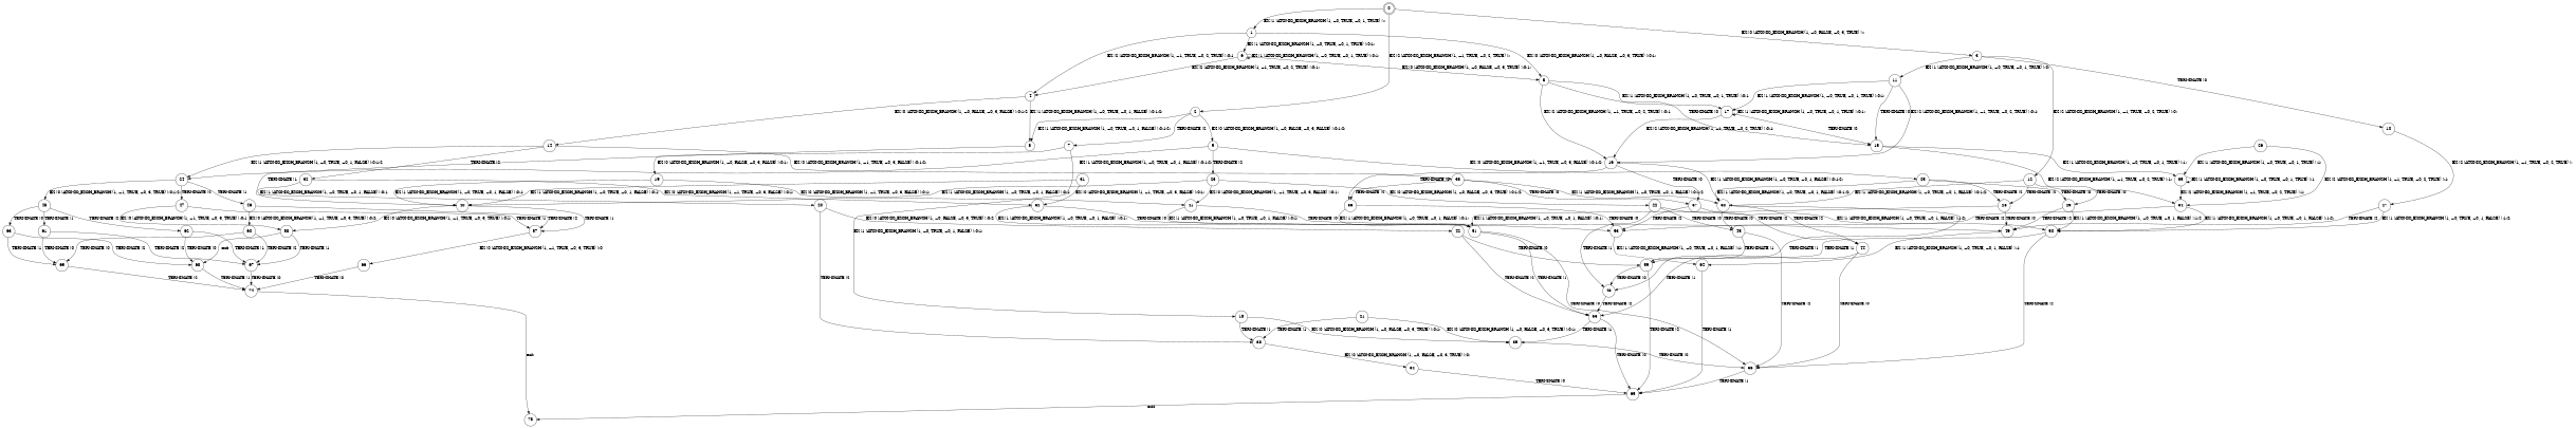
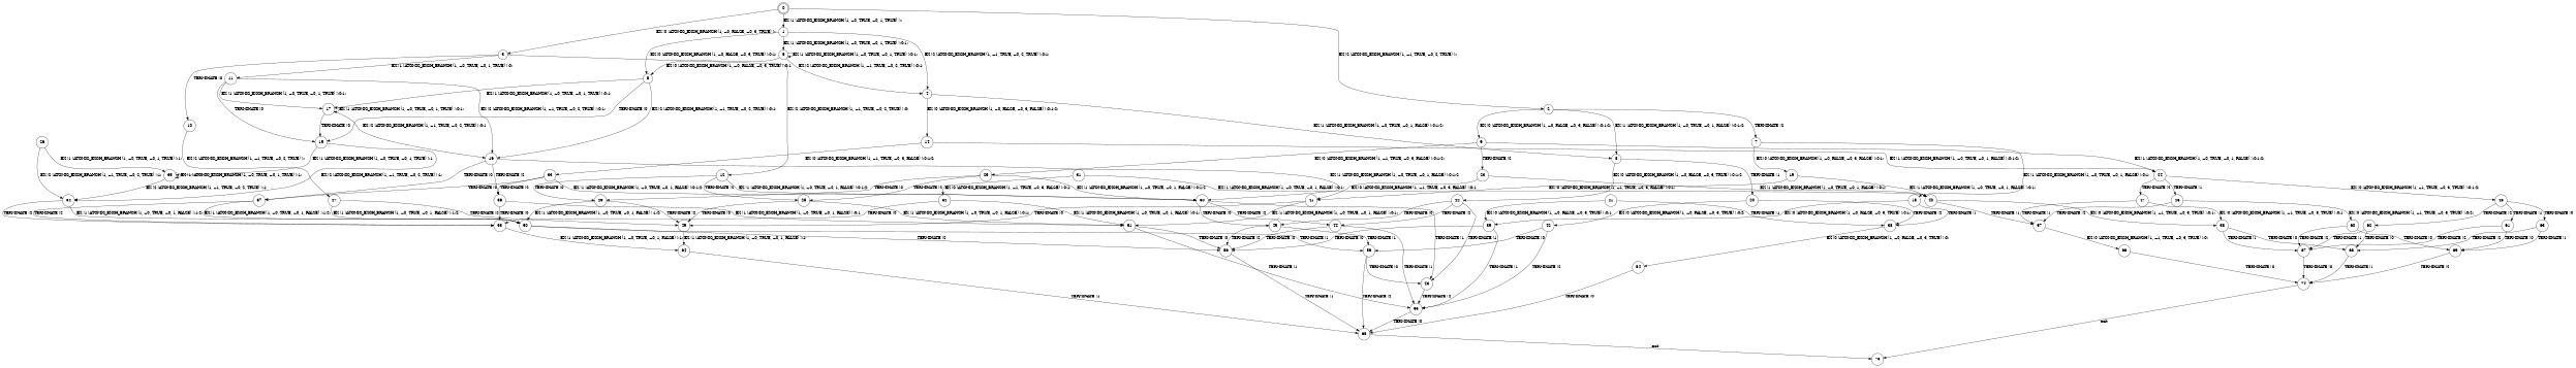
  digraph {
    node [shape=circle]
    0 [peripheries=2]
    1
    2
    3
    4
    5
    6
    7
    8
    9
    10
    11
    12
    14
    15
    16
    17
    18
    19
    20
    22
    23
    24
    25
    27
    28
    29
    30
-   32
    33
    34
    35
    36
    37
    38
    39
    40
    41
    42
    21
    43
    44
    45
    46
    47
    48
    26
    49
    50
    51
    31
    52
    53
    54
    55
    56
    57
    58
    59
    60
    61
    62
    63
    64
    65
    66
    67
    68
    69
    n70 [label=75]
    n71 [label=74]
    0 -> 1 [label="EX !1 !ATOMIC_EXCH_BRANCH (1, +0, TRUE, +0, 1, TRUE) !::"]
    0 -> 2 [label="EX !2 !ATOMIC_EXCH_BRANCH (1, +1, TRUE, +0, 2, TRUE) !::"]
    0 -> 3 [label="EX !0 !ATOMIC_EXCH_BRANCH (1, +0, FALSE, +0, 3, TRUE) !::"]
    1 -> 4 [label="EX !2 !ATOMIC_EXCH_BRANCH (1, +1, TRUE, +0, 2, TRUE) !:0:1:"]
    1 -> 5 [label="EX !0 !ATOMIC_EXCH_BRANCH (1, +0, FALSE, +0, 3, TRUE) !:0:1:"]
    1 -> 6 [label="EX !1 !ATOMIC_EXCH_BRANCH (1, +0, TRUE, +0, 1, TRUE) !:0:1:"]
    2 -> 7 [label="TERMINATE !2"]
    2 -> 8 [label="EX !1 !ATOMIC_EXCH_BRANCH (1, +0, TRUE, +0, 1, FALSE) !:0:1:2:"]
    2 -> 9 [label="EX !0 !ATOMIC_EXCH_BRANCH (1, +0, FALSE, +0, 3, FALSE) !:0:1:2:"]
    3 -> 10 [label="TERMINATE !0"]
    3 -> 11 [label="EX !1 !ATOMIC_EXCH_BRANCH (1, +0, TRUE, +0, 1, TRUE) !:0:"]
    3 -> 12 [label="EX !2 !ATOMIC_EXCH_BRANCH (1, +1, TRUE, +0, 2, TRUE) !:0:"]
    4 -> 8 [label="EX !1 !ATOMIC_EXCH_BRANCH (1, +0, TRUE, +0, 1, FALSE) !:0:1:2:"]
    4 -> 14 [label="EX !0 !ATOMIC_EXCH_BRANCH (1, +0, FALSE, +0, 3, FALSE) !:0:1:2:"]
    5 -> 15 [label="TERMINATE !0"]
    5 -> 16 [label="EX !2 !ATOMIC_EXCH_BRANCH (1, +1, TRUE, +0, 2, TRUE) !:0:1:"]
    5 -> 17 [label="EX !1 !ATOMIC_EXCH_BRANCH (1, +0, TRUE, +0, 1, TRUE) !:0:1:"]
    6 -> 4 [label="EX !2 !ATOMIC_EXCH_BRANCH (1, +1, TRUE, +0, 2, TRUE) !:0:1:"]
    6 -> 5 [label="EX !0 !ATOMIC_EXCH_BRANCH (1, +0, FALSE, +0, 3, TRUE) !:0:1:"]
    6 -> 6 [label="EX !1 !ATOMIC_EXCH_BRANCH (1, +0, TRUE, +0, 1, TRUE) !:0:1:"]
    7 -> 18 [label="EX !1 !ATOMIC_EXCH_BRANCH (1, +0, TRUE, +0, 1, FALSE) !:0:1:"]
    7 -> 19 [label="EX !0 !ATOMIC_EXCH_BRANCH (1, +0, FALSE, +0, 3, FALSE) !:0:1:"]
    8 -> 20 [label="TERMINATE !1"]
-   23 -> 22 [label="EX !0 !ATOMIC_EXCH_BRANCH (1, +0, FALSE, +0, 3, TRUE) !:0:1:2:"]
+   8 -> 22 [label="EX !0 !ATOMIC_EXCH_BRANCH (1, +0, FALSE, +0, 3, TRUE) !:0:1:2:"]
    9 -> 23 [label="TERMINATE !2"]
    9 -> 24 [label="EX !1 !ATOMIC_EXCH_BRANCH (1, +0, TRUE, +0, 1, FALSE) !:0:1:2:"]
    9 -> 25 [label="EX !0 !ATOMIC_EXCH_BRANCH (1, +1, TRUE, +0, 3, FALSE) !:0:1:2:"]
    10 -> 27 [label="EX !2 !ATOMIC_EXCH_BRANCH (1, +1, TRUE, +0, 2, TRUE) !::"]
    11 -> 15 [label="TERMINATE !0"]
    11 -> 16 [label="EX !2 !ATOMIC_EXCH_BRANCH (1, +1, TRUE, +0, 2, TRUE) !:0:1:"]
    11 -> 17 [label="EX !1 !ATOMIC_EXCH_BRANCH (1, +0, TRUE, +0, 1, TRUE) !:0:1:"]
    12 -> 28 [label="TERMINATE !2"]
    12 -> 29 [label="TERMINATE !0"]
    12 -> 30 [label="EX !1 !ATOMIC_EXCH_BRANCH (1, +0, TRUE, +0, 1, FALSE) !:0:1:2:"]
    14 -> 24 [label="EX !1 !ATOMIC_EXCH_BRANCH (1, +0, TRUE, +0, 1, FALSE) !:0:1:2:"]
-   14 -> 32 [label="TERMINATE !2"]
    14 -> 33 [label="EX !0 !ATOMIC_EXCH_BRANCH (1, +1, TRUE, +0, 3, FALSE) !:0:1:2:"]
    15 -> 34 [label="EX !2 !ATOMIC_EXCH_BRANCH (1, +1, TRUE, +0, 2, TRUE) !:1:"]
    15 -> 35 [label="EX !1 !ATOMIC_EXCH_BRANCH (1, +0, TRUE, +0, 1, TRUE) !:1:"]
    16 -> 30 [label="EX !1 !ATOMIC_EXCH_BRANCH (1, +0, TRUE, +0, 1, FALSE) !:0:1:2:"]
    16 -> 36 [label="TERMINATE !2"]
    16 -> 37 [label="TERMINATE !0"]
    17 -> 15 [label="TERMINATE !0"]
    17 -> 16 [label="EX !2 !ATOMIC_EXCH_BRANCH (1, +1, TRUE, +0, 2, TRUE) !:0:1:"]
    17 -> 17 [label="EX !1 !ATOMIC_EXCH_BRANCH (1, +0, TRUE, +0, 1, TRUE) !:0:1:"]
    18 -> 38 [label="TERMINATE !1"]
    18 -> 39 [label="EX !0 !ATOMIC_EXCH_BRANCH (1, +0, FALSE, +0, 3, TRUE) !:0:1:"]
    19 -> 40 [label="EX !1 !ATOMIC_EXCH_BRANCH (1, +0, TRUE, +0, 1, FALSE) !:0:1:"]
    19 -> 41 [label="EX !0 !ATOMIC_EXCH_BRANCH (1, +1, TRUE, +0, 3, FALSE) !:0:1:"]
    20 -> 38 [label="TERMINATE !2"]
    20 -> 42 [label="EX !0 !ATOMIC_EXCH_BRANCH (1, +0, FALSE, +0, 3, TRUE) !:0:2:"]
    22 -> 43 [label="TERMINATE !1"]
    22 -> 44 [label="TERMINATE !2"]
    22 -> 45 [label="TERMINATE !0"]
    23 -> 40 [label="EX !1 !ATOMIC_EXCH_BRANCH (1, +0, TRUE, +0, 1, FALSE) !:0:1:"]
    23 -> 41 [label="EX !0 !ATOMIC_EXCH_BRANCH (1, +1, TRUE, +0, 3, FALSE) !:0:1:"]
    24 -> 46 [label="TERMINATE !1"]
    24 -> 47 [label="TERMINATE !2"]
    24 -> 48 [label="EX !0 !ATOMIC_EXCH_BRANCH (1, +1, TRUE, +0, 3, TRUE) !:0:1:2:"]
    25 -> 28 [label="TERMINATE !2"]
    25 -> 29 [label="TERMINATE !0"]
    25 -> 30 [label="EX !1 !ATOMIC_EXCH_BRANCH (1, +0, TRUE, +0, 1, FALSE) !:0:1:2:"]
    27 -> 49 [label="TERMINATE !2"]
    27 -> 50 [label="EX !1 !ATOMIC_EXCH_BRANCH (1, +0, TRUE, +0, 1, FALSE) !:1:2:"]
    28 -> 49 [label="TERMINATE !0"]
    28 -> 51 [label="EX !1 !ATOMIC_EXCH_BRANCH (1, +0, TRUE, +0, 1, FALSE) !:0:1:"]
    29 -> 49 [label="TERMINATE !2"]
    29 -> 50 [label="EX !1 !ATOMIC_EXCH_BRANCH (1, +0, TRUE, +0, 1, FALSE) !:1:2:"]
    30 -> 43 [label="TERMINATE !1"]
    30 -> 44 [label="TERMINATE !2"]
    30 -> 45 [label="TERMINATE !0"]
-   32 -> 40 [label="EX !1 !ATOMIC_EXCH_BRANCH (1, +0, TRUE, +0, 1, FALSE) !:0:1:"]
-   32 -> 52 [label="EX !0 !ATOMIC_EXCH_BRANCH (1, +1, TRUE, +0, 3, FALSE) !:0:1:"]
    33 -> 30 [label="EX !1 !ATOMIC_EXCH_BRANCH (1, +0, TRUE, +0, 1, FALSE) !:0:1:2:"]
    33 -> 36 [label="TERMINATE !2"]
    33 -> 37 [label="TERMINATE !0"]
    34 -> 50 [label="EX !1 !ATOMIC_EXCH_BRANCH (1, +0, TRUE, +0, 1, FALSE) !:1:2:"]
    34 -> 53 [label="TERMINATE !2"]
    35 -> 34 [label="EX !2 !ATOMIC_EXCH_BRANCH (1, +1, TRUE, +0, 2, TRUE) !:1:"]
    35 -> 35 [label="EX !1 !ATOMIC_EXCH_BRANCH (1, +0, TRUE, +0, 1, TRUE) !:1:"]
    36 -> 51 [label="EX !1 !ATOMIC_EXCH_BRANCH (1, +0, TRUE, +0, 1, FALSE) !:0:1:"]
    36 -> 53 [label="TERMINATE !0"]
    37 -> 50 [label="EX !1 !ATOMIC_EXCH_BRANCH (1, +0, TRUE, +0, 1, FALSE) !:1:2:"]
    37 -> 53 [label="TERMINATE !2"]
    38 -> 54 [label="EX !0 !ATOMIC_EXCH_BRANCH (1, +0, FALSE, +0, 3, TRUE) !:0:"]
-   55 -> 39 [label="TERMINATE !1"]
+   39 -> 55 [label="TERMINATE !1"]
    39 -> 56 [label="TERMINATE !0"]
    40 -> 57 [label="TERMINATE !1"]
    40 -> 58 [label="EX !0 !ATOMIC_EXCH_BRANCH (1, +1, TRUE, +0, 3, TRUE) !:0:1:"]
    41 -> 49 [label="TERMINATE !0"]
    41 -> 51 [label="EX !1 !ATOMIC_EXCH_BRANCH (1, +0, TRUE, +0, 1, FALSE) !:0:1:"]
    42 -> 55 [label="TERMINATE !2"]
    42 -> 59 [label="TERMINATE !0"]
    21 -> 38 [label="TERMINATE !1"]
    21 -> 39 [label="EX !0 !ATOMIC_EXCH_BRANCH (1, +0, FALSE, +0, 3, TRUE) !:0:1:"]
    43 -> 55 [label="TERMINATE !2"]
    44 -> 55 [label="TERMINATE !1"]
    44 -> 56 [label="TERMINATE !0"]
    45 -> 56 [label="TERMINATE !2"]
    45 -> 59 [label="TERMINATE !1"]
    46 -> 57 [label="TERMINATE !2"]
    46 -> 60 [label="EX !0 !ATOMIC_EXCH_BRANCH (1, +1, TRUE, +0, 3, TRUE) !:0:2:"]
    47 -> 57 [label="TERMINATE !1"]
    47 -> 58 [label="EX !0 !ATOMIC_EXCH_BRANCH (1, +1, TRUE, +0, 3, TRUE) !:0:1:"]
    48 -> 61 [label="TERMINATE !1"]
    48 -> 62 [label="TERMINATE !2"]
    48 -> 63 [label="TERMINATE !0"]
    26 -> 34 [label="EX !2 !ATOMIC_EXCH_BRANCH (1, +1, TRUE, +0, 2, TRUE) !:1:"]
    26 -> 35 [label="EX !1 !ATOMIC_EXCH_BRANCH (1, +0, TRUE, +0, 1, TRUE) !:1:"]
    49 -> 64 [label="EX !1 !ATOMIC_EXCH_BRANCH (1, +0, TRUE, +0, 1, FALSE) !:1:"]
    50 -> 56 [label="TERMINATE !2"]
    50 -> 59 [label="TERMINATE !1"]
    51 -> 55 [label="TERMINATE !1"]
    51 -> 56 [label="TERMINATE !0"]
    31 -> 40 [label="EX !1 !ATOMIC_EXCH_BRANCH (1, +0, TRUE, +0, 1, FALSE) !:0:1:"]
    31 -> 52 [label="EX !0 !ATOMIC_EXCH_BRANCH (1, +1, TRUE, +0, 3, FALSE) !:0:1:"]
    52 -> 51 [label="EX !1 !ATOMIC_EXCH_BRANCH (1, +0, TRUE, +0, 1, FALSE) !:0:1:"]
    52 -> 53 [label="TERMINATE !0"]
    53 -> 64 [label="EX !1 !ATOMIC_EXCH_BRANCH (1, +0, TRUE, +0, 1, FALSE) !:1:"]
    54 -> 65 [label="TERMINATE !0"]
    55 -> 65 [label="TERMINATE !0"]
    56 -> 65 [label="TERMINATE !1"]
    57 -> 66 [label="EX !0 !ATOMIC_EXCH_BRANCH (1, +1, TRUE, +0, 3, TRUE) !:0:"]
    58 -> 67 [label="TERMINATE !1"]
-   58 -> 68 [label=exit]
+   58 -> 68 [label="TERMINATE !0"]
    59 -> 43 [label="TERMINATE !0"]
    59 -> 65 [label="TERMINATE !2"]
    60 -> 67 [label="TERMINATE !2"]
    60 -> 69 [label="TERMINATE !0"]
    61 -> 67 [label="TERMINATE !2"]
    61 -> 69 [label="TERMINATE !0"]
    62 -> 67 [label="TERMINATE !1"]
    62 -> 68 [label="TERMINATE !0"]
    63 -> 68 [label="TERMINATE !2"]
    63 -> 69 [label="TERMINATE !1"]
    64 -> 65 [label="TERMINATE !1"]
    65 -> n70 [label=exit]
    66 -> n71 [label="TERMINATE !0"]
    67 -> n71 [label="TERMINATE !0"]
    68 -> n71 [label="TERMINATE !1"]
    69 -> n71 [label="TERMINATE !2"]
    n71 -> n70 [label=exit]
  }
